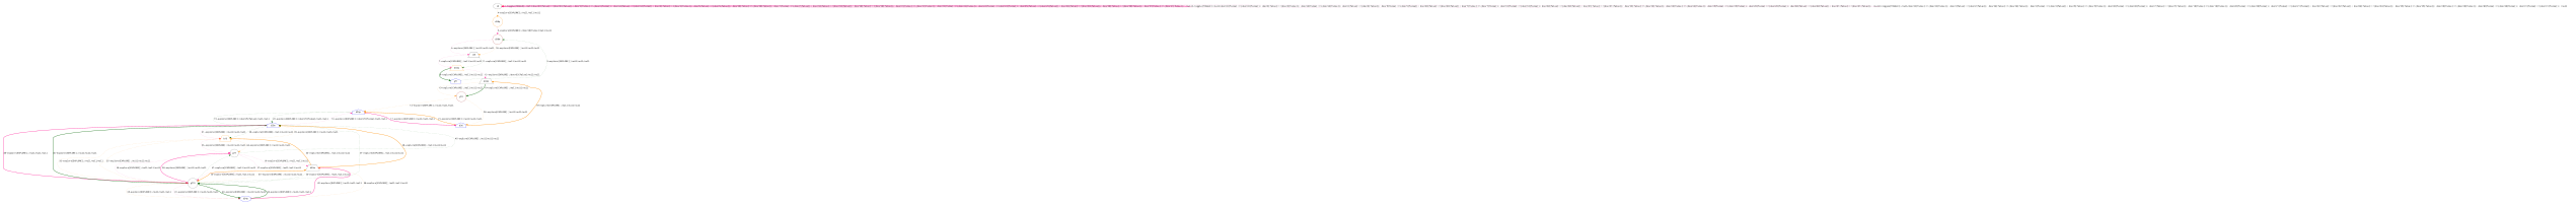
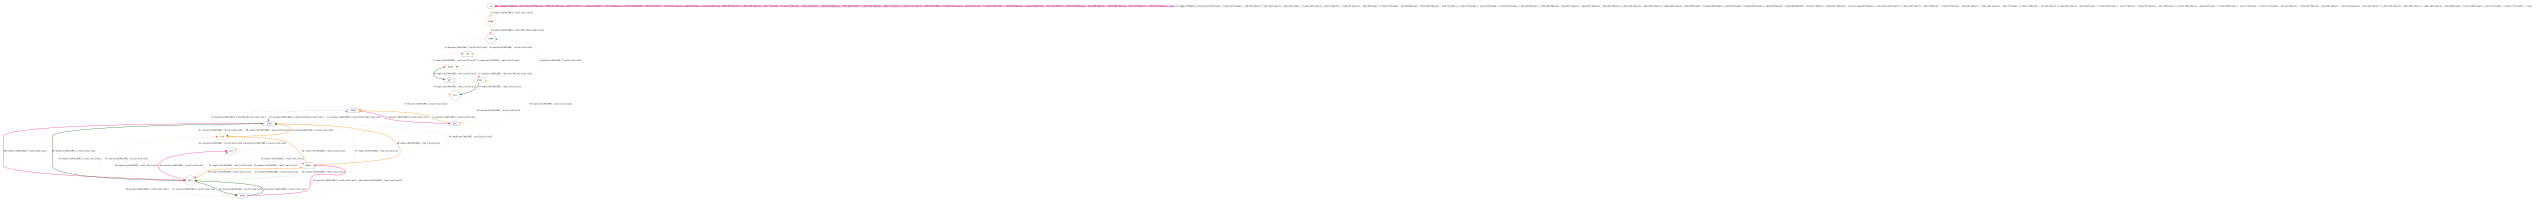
  digraph {
    fontname="Roboto Mono"
    node [color=gray40 fontname="Roboto Mono" shape=circle]
    edge [color=darkorange fontname="Roboto Mono" style=dotted]
    b0 [shape=octagon]
    d38p [color=darkorange]
    d38m [color=brown]
    b25 [shape=trapezium]
    d33p [color=darkorange shape=trapezium]
    gf1 [color=blue shape=house]
    d33m [shape=trapezium]
    gf13 [color=brown]
    d25p [color=blue shape=house]
    b36 [color=blue shape=house]
    d25m [color=blue shape=house]
    gf19
    b13 [color=darkorange shape=trapezium]
    d39m [shape=trapezium]
    n15 [label=gf7]
    d24p [color=blue shape=octagon]
    b0 -> b0 [label="1-toggle[TOGGLE];/null/door33[false]:=!(door33[false]); door2[false]:=!(door2[false]); door34[false]:=!(door34[false]); door3[false]:=!(door3[false]); door5[false]:=!(door5[false]); door38[false]:=!(door38[false]); door7[false]:=!(door7[false]); door10[false]:=!(door10[false]); door20[false]:=!(door20[false]); door21[false]:=!(door21[false]); door22[false]:=!(door22[false]); door24[false]:=!(door24[false]); door25[false]:=!(door25[false]); door28[false]:=!(door28[false]); door30[false]:=!(door30[false]); door31[false]:=!(door31[false]); /null" style=bold]
    b0 -> b0 [color=deeppink label="2-toggle[TOGGLE];/null/door33[false]:=!(door33[false]); door2[false]:=!(door2[false]); door34[false]:=!(door34[false]); door3[false]:=!(door3[false]); door5[false]:=!(door5[false]); door38[false]:=!(door38[false]); door7[false]:=!(door7[false]); door10[false]:=!(door10[false]); door20[false]:=!(door20[false]); door21[false]:=!(door21[false]); door22[false]:=!(door22[false]); door24[false]:=!(door24[false]); door25[false]:=!(door25[false]); door28[false]:=!(door28[false]); door30[false]:=!(door30[false]); door31[false]:=!(door31[false]); /null" style=bold]
    b0 -> b0 [color=deeppink label="3-toggle[TOGGLE];/null/door33[false]:=!(door33[false]); door2[false]:=!(door2[false]); door34[false]:=!(door34[false]); door3[false]:=!(door3[false]); door5[false]:=!(door5[false]); door38[false]:=!(door38[false]); door7[false]:=!(door7[false]); door10[false]:=!(door10[false]); door20[false]:=!(door20[false]); door21[false]:=!(door21[false]); door22[false]:=!(door22[false]); door24[false]:=!(door24[false]); door25[false]:=!(door25[false]); door28[false]:=!(door28[false]); door30[false]:=!(door30[false]); door31[false]:=!(door31[false]); /null"]
    b0 -> d38p [label="4-explore[EXPLORE];/null/null/null"]
    d38p -> d38m [color=deeppink label="5-explore[EXPLORE];/door38[false]/null/null"]
    d38m -> b25 [color=deeppink label="6-explore[EXPLORE];/null/null/null"]
    d38m -> b25 [label="10-explore[EXPLORE];/null/null/null"]
    b25 -> d33p [color=deeppink label="7-explore[EXPLORE];/null/null/null"]
    b25 -> d33p [color=darkgreen label="11-explore[EXPLORE];/null/null/null"]
    d33p -> gf1 [color=darkgreen label="8-explore[EXPLORE];/null/null/null" style=bold]
    d33p -> d33m [color=deeppink label="12-explore[EXPLORE];/door33[false]/null/null"]
    gf1 -> d38m [color=darkgreen label="9-explore[EXPLORE];/null/null/null"]
    d33m -> gf13 [label="13-explore[EXPLORE];/null/null/null"]
    d33m -> gf13 [color=darkgreen label="19-explore[EXPLORE];/null/null/null" style=bold]
    gf13 -> d25p [label="14-explore[EXPLORE];/null/null/null"]
    gf13 -> b36 [label="20-explore[EXPLORE];/null/null/null"]
    d25p -> b36 [color=deeppink label="17-explore[EXPLORE];/null/null/null" style=bold]
    d25p -> d25m [color=darkgreen label="15-explore[EXPLORE];/door25[false]/null/null"]
    d25p -> d25m [color=darkgreen label="22-explore[EXPLORE];/door25[false]/null/null"]
-   b36 -> d33m [label="18-explore[EXPLORE];/null/null/null" style=bold]
+   b36 -> d33m [label="18-explore[EXPLORE];/null/null/null"]
    b36 -> d25p [label="21-explore[EXPLORE];/null/null/null" style=bold]
    d25m -> d25p [color=deeppink label="16-explore[EXPLORE];/door25[false]/null/null"]
    d25m -> gf19 [color=deeppink label="40-explore[EXPLORE];/null/null/null" style=bold]
    d25m -> gf19 [color=darkgreen label="46-explore[EXPLORE];/null/null/null" style=bold]
    d25m -> b13 [color=deeppink label="31-explore[EXPLORE];/null/null/null"]
    d25m -> b13 [color=darkgreen label="38-explore[EXPLORE];/null/null/null"]
    gf19 -> d25m [color=darkgreen label="37-explore[EXPLORE];/null/null/null"]
    gf19 -> b13 [label="25-explore[EXPLORE];/null/null/null"]
    gf19 -> d39m [label="33-explore[EXPLORE];/null/null/null"]
    gf19 -> n15 [color=deeppink label="28-explore[EXPLORE];/null/null/null" style=bold]
    gf19 -> n15 [color=darkgreen label="47-explore[EXPLORE];/null/null/null"]
    gf19 -> d24p [label="35-explore[EXPLORE];/null/null/null"]
    gf19 -> d24p [color=deeppink label="41-explore[EXPLORE];/null/null/null"]
    gf19 -> d24p [color=darkgreen label="49-explore[EXPLORE];/null/null/null" style=bold]
-   b13 -> d25m [label="39-explore[EXPLORE];/null/null/null"]
+   b13 -> d25m [label="39-explore[EXPLORE];/null/null/null" style=bold]
    b13 -> gf19 [label="32-explore[EXPLORE];/null/null/null"]
    b13 -> n15 [color=deeppink label="26-explore[EXPLORE];/null/null/null"]
    b13 -> n15 [label="44-explore[EXPLORE];/null/null/null"]
    d39m -> d25m [label="30-explore[EXPLORE];/null/null/null" style=bold]
    d39m -> gf19 [color=darkgreen label="24-explore[EXPLORE];/null/null/null"]
    d39m -> gf19 [label="34-explore[EXPLORE];/null/null/null" style=bold]
    d39m -> b13 [label="43-explore[EXPLORE];/null/null/null" style=bold]
    n15 -> d25m [color=darkgreen label="45-explore[EXPLORE];/null/null/null"]
    n15 -> gf19 [color=deeppink label="27-explore[EXPLORE];/null/null/null"]
    n15 -> gf19 [color=deeppink label="48-explore[EXPLORE];/null/null/null"]
    n15 -> d39m [color=deeppink label="29-explore[EXPLORE];/null/null/null"]
    d24p -> gf19 [color=darkgreen label="36-explore[EXPLORE];/null/null/null" style=bold]
    d24p -> d39m [color=deeppink label="42-explore[EXPLORE];/null/null/null" style=bold]
    d24p -> d39m [label="50-explore[EXPLORE];/null/null/null"]
  }
